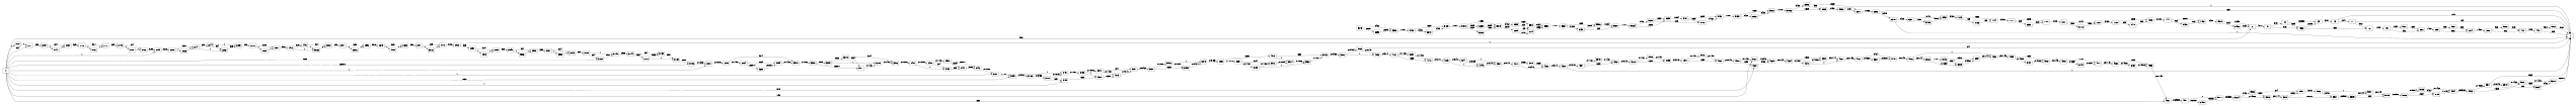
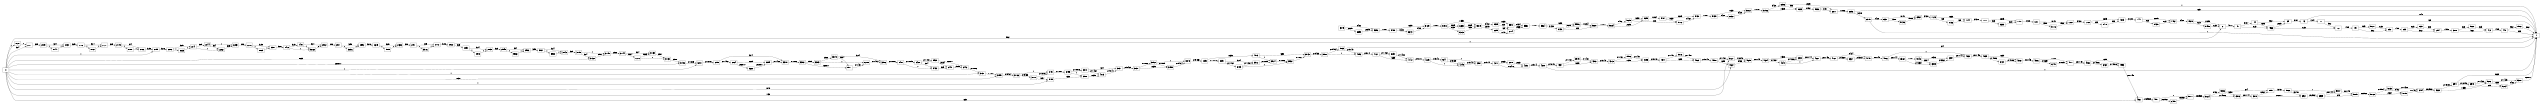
  digraph {
    rankdir=LR
    node [shape=rectangle]
    2
    41
    44
    7566
    65
    161
    73
    191
    1
    77
    232
    9617
    233
    254
    9637
    388
    412
    9660
    440
    1982
    2001
    2009
    2030
    8747
    2106
    2127
    8767
    2145
    2166
    8787
    2195
    2202
    2241
    8825
    2244
    2262
    2265
    2286
    2307
    8865
    2472
    2481
    5868
    2502
    2571
    2592
    5896
    2615
    2636
    8905
    2751
    2772
    5916
    2822
    2850
    2883
    5948
    2945
    2966
    5968
    3021
    3042
    5988
    3119
    3132
    3140
    3144
    3165
    6026
    3183
    3196
    3201
    3258
    3300
    6064
    3360
    6085
    9680
    3369
    8911
    3375
    6108
    3396
    3401
    3420
    3422
    8920
    3441
    3442
    3731
    3755
    3766
    3770
    3791
    9180
    3795
    3988
    3810
    4013
    3831
    3837
    3852
    3858
    3873
    3890
    3891
    4073
    3912
    6183
    3924
    3942
    3932
    3950
    3963
    4096
    4121
    4142
    6230
    4225
    4246
    6241
    4257
    4271
    4292
    6270
    4300
    4337
    4353
    8975
    4373
    4395
    8996
    4544
    4565
    9016
    4598
    4622
    9027
    4625
    4634
    4640
    6302
    4661
    4727
    4748
    6327
    4766
    4832
    6362
    4839
    6383
    9046
    4868
    6420
    6387
    4886
    4907
    6440
    4932
    4953
    6460
    4961
    4991
    5017
    6485
    5024
    5036
    6506
    5057
    6510
    5066
    6521
    5087
    5105
    6535
    5168
    5183
    5189
    5204
    5222
    5261
    6571
    5264
    5300
    6578
    5375
    5396
    6653
    5408
    5429
    6673
    5498
    5519
    6693
    9313
    5525
    6699
    5540
    6714
    5552
    5564
    5596
    6736
    5600
    5664
    5675
    5698
    5712
    5707
    5730
    5739
    5760
    6832
    5796
    5823
    6856
    5836
    6877
    6896
    6915
    6931
    6952
    9136
    7123
    7144
    9156
    7177
    7198
    9399
    7201
    7222
    9176
    7282
    7303
    9419
    7441
    7462
    9439
    7528
    9459
    8727
    0
    2 -> 41 [label=4010]
    41 -> 44 [label=3187]
    41 -> 7566 [label=823]
    44 -> 7566 [label=2605]
-   44 -> 65 [label=282568]
+   44 -> 65 [label=582]
    7566 -> 65 [label=2605]
    7566 -> 161 [label=823]
    65 -> 73 [label=3187]
    161 -> 191 [label=1405]
    73 -> 1 [label=1840]
    73 -> 77 [label=1347]
    191 -> 232 [label=582]
    191 -> 9617 [label=823]
    77 -> 161 [label=582]
    77 -> 1 [label=765]
    232 -> 233 [label=1405]
    9617 -> 232 [label=823]
    233 -> 254 [label=582]
    233 -> 9637 [label=823]
    254 -> 388 [label=1405]
    9637 -> 254 [label=823]
    388 -> 412 [label=582]
    388 -> 9660 [label=823]
    412 -> 440 [label=1405]
    9660 -> 412 [label=823]
    440 -> 1 [label=823]
    440 -> 1982 [label=582]
    1982 -> 1 [label=582]
    2001 -> 2009 [label=325]
    2009 -> 2030 [label=324]
    2009 -> 8747 [label=1]
    2030 -> 2106 [label=325]
    8747 -> 2030 [label=1]
    2106 -> 2127 [label=324]
    2106 -> 8767 [label=1]
    2127 -> 2145 [label=325]
    8767 -> 2127 [label=1]
    2145 -> 2166 [label=324]
    2145 -> 8787 [label=1]
    2166 -> 2195 [label=325]
    8787 -> 2166 [label=1]
    2195 -> 2202 [label=326]
    2202 -> 2241 [label=325]
    2202 -> 8825 [label=1]
    2241 -> 2244 [label=325]
    2241 -> 2262 [label=1]
    8825 -> 2241 [label=1]
    2244 -> 2262 [label=324]
    2244 -> 2265 [label=1]
    2262 -> 2265 [label=325]
    2265 -> 2286 [label=326]
    2286 -> 2307 [label=325]
    2286 -> 8865 [label=1]
    2307 -> 2472 [label=326]
    8865 -> 2307 [label=1]
    2472 -> 2481 [label=325]
    2472 -> 5868 [label=1]
    2481 -> 5868 [label=1]
    2481 -> 2502 [label=324]
    5868 -> 2502 [label=2]
    2502 -> 2571 [label=326]
    2571 -> 2592 [label=325]
    2571 -> 5896 [label=1]
    2592 -> 2615 [label=326]
    5896 -> 2592 [label=1]
    2615 -> 2636 [label=325]
    2615 -> 8905 [label=1]
    2636 -> 2751 [label=326]
    8905 -> 2636 [label=1]
    2751 -> 2772 [label=325]
    2751 -> 5916 [label=1]
    2772 -> 2822 [label=326]
    5916 -> 2772 [label=1]
    2822 -> 1 [label=1]
    2822 -> 2850 [label=325]
    2850 -> 2883 [label=324]
    2850 -> 5948 [label=1]
    2883 -> 2945 [label=325]
    5948 -> 2883 [label=1]
    2945 -> 2966 [label=324]
    2945 -> 5968 [label=1]
    2966 -> 3021 [label=325]
    5968 -> 2966 [label=1]
    3021 -> 3042 [label=324]
    3021 -> 5988 [label=1]
    3042 -> 3119 [label=325]
    5988 -> 3042 [label=1]
    3119 -> 3132 [label=324]
    3119 -> 3140 [label=1]
    3132 -> 3140 [label=2987]
    3140 -> 3144 [label=2988]
    3144 -> 3165 [label=324]
    3144 -> 6026 [label=2664]
    3165 -> 3183 [label=2987]
    6026 -> 3165 [label=2663]
    6026 -> 3183 [label=1]
    3183 -> 3196 [label=2988]
    3196 -> 3201 [label=271805]
    3201 -> 3258 [label=271806]
    3258 -> 3300 [label=324]
    3258 -> 6064 [label=271482]
    3300 -> 3360 [label=271806]
    6064 -> 6085 [label=2665]
    6064 -> 9680 [label=268817]
    3360 -> 3369 [label=2989]
    3360 -> 8911 [label=268817]
    6085 -> 3300 [label=271482]
    9680 -> 6085 [label=268817]
    3369 -> 3375 [label=2988]
    3369 -> 6108 [label=1]
    8911 -> 6108 [label=271481]
    3375 -> 8911 [label=2664]
    3375 -> 3396 [label=324]
    6108 -> 3396 [label=271482]
    3396 -> 3401 [label=271806]
    3401 -> 3420 [label=271805]
    3401 -> 3422 [label=1]
    3420 -> 3422 [label=324]
    3420 -> 8920 [label=271481]
    3422 -> 3441 [label=325]
    8920 -> 3441 [label=2664]
    8920 -> 3442 [label=268817]
    3441 -> 3442 [label=2989]
    3442 -> 3731 [label=271806]
    3731 -> 3755 [label=271807]
    3755 -> 3766 [label=279464]
    3766 -> 3770 [label=279463]
    3766 -> 3791 [label=1]
    3770 -> 3791 [label=271806]
    3770 -> 9180 [label=7657]
    3791 -> 3795 [label=271807]
    9180 -> 3988 [label=7658]
    3795 -> 3988 [label=1]
    3795 -> 3810 [label=271806]
    3988 -> 4013 [label=7659]
    3810 -> 4013 [label=271482]
    3810 -> 3831 [label=324]
    4013 -> 3831 [label=279141]
    3831 -> 3837 [label=279465]
    3837 -> 3852 [label=271806]
    3837 -> 3858 [label=7659]
    3852 -> 3858 [label=271805]
    3852 -> 3873 [label=1]
    3858 -> 3873 [label=279464]
    3873 -> 3890 [label=279465]
    3890 -> 3891 [label=271806]
    3890 -> 4073 [label=7659]
    3891 -> 3912 [label=324]
    3891 -> 6183 [label=271482]
    4073 -> 3924 [label=1]
    4073 -> 3942 [label=7658]
    3912 -> 3924 [label=271805]
    6183 -> 3912 [label=271481]
    6183 -> 3932 [label=1]
    3924 -> 3932 [label=271806]
    3942 -> 3950 [label=279465]
    3932 -> 3942 [label=271807]
    3950 -> 3963 [label=279464]
    3950 -> 4096 [label=1]
    3963 -> 1 [label=324]
    3963 -> 4096 [label=279140]
    4096 -> 4121 [label=279141]
    4121 -> 4142 [label=7659]
    4121 -> 6230 [label=271482]
    4142 -> 4225 [label=279141]
    6230 -> 4142 [label=271482]
    4225 -> 4246 [label=1]
    4225 -> 6241 [label=279140]
    4246 -> 4257 [label=279140]
    6241 -> 4246 [label=279139]
    6241 -> 4257 [label=1]
    4257 -> 4271 [label=279141]
    4271 -> 4292 [label=276476]
    4271 -> 6270 [label=2665]
    4292 -> 4300 [label=279141]
    6270 -> 4292 [label=2665]
    4300 -> 1 [label=1]
    4300 -> 4337 [label=279140]
    4337 -> 4353 [label=7659]
    4337 -> 8975 [label=271481]
    4353 -> 4373 [label=279140]
    8975 -> 4353 [label=271481]
    4373 -> 4395 [label=7659]
    4373 -> 8996 [label=271481]
    4395 -> 4544 [label=279140]
    8996 -> 4395 [label=271481]
    4544 -> 4565 [label=7659]
    4544 -> 9016 [label=271481]
    4565 -> 4598 [label=279140]
    9016 -> 4565 [label=271481]
    4598 -> 4622 [label=7659]
    4598 -> 9027 [label=271481]
    4622 -> 4625 [label=9499]
    9027 -> 4625 [label=272246]
    4625 -> 4634 [label=281745]
    4634 -> 4640 [label=274087]
    4634 -> 6302 [label=7658]
    4640 -> 6302 [label=274086]
    4640 -> 4661 [label=1]
    6302 -> 4661 [label=281744]
    4661 -> 4727 [label=281745]
    4727 -> 4748 [label=8424]
    4727 -> 6327 [label=273321]
    4748 -> 4766 [label=281745]
    6327 -> 4748 [label=273321]
    4766 -> 4832 [label=1]
    4766 -> 6362 [label=281744]
    4832 -> 4839 [label=281745]
    6362 -> 6383 [label=270657]
    6362 -> 9046 [label=11087]
    4839 -> 4868 [label=7659]
    4839 -> 6420 [label=274086]
    6383 -> 6387 [label=273321]
    9046 -> 6383 [label=2664]
    9046 -> 6387 [label=8423]
    4868 -> 4886 [label=281745]
    6420 -> 4868 [label=274086]
    6387 -> 4832 [label=281744]
    4886 -> 4907 [label=11088]
    4886 -> 6440 [label=270657]
    4907 -> 4932 [label=281745]
    6440 -> 4907 [label=270657]
    4932 -> 4953 [label=7659]
    4932 -> 6460 [label=274086]
    4953 -> 4961 [label=281745]
    6460 -> 4953 [label=274086]
    4961 -> 4991 [label=282568]
    4991 -> 5017 [label=1]
    4991 -> 6485 [label=282567]
    5017 -> 5024 [label=282568]
    6485 -> 5017 [label=282567]
    5024 -> 5036 [label=8482]
    5024 -> 6506 [label=274086]
    5036 -> 6506 [label=7658]
    5036 -> 5057 [label=824]
    6506 -> 6510 [label=281744]
    5057 -> 5066 [label=13751]
    6510 -> 5057 [label=12927]
    6510 -> 6521 [label=268817]
    5066 -> 6521 [label=13750]
    5066 -> 5087 [label=1]
    6521 -> 6535 [label=282567]
    5087 -> 5105 [label=281745]
    5105 -> 5168 [label=282568]
    6535 -> 5087 [label=281744]
    6535 -> 5105 [label=823]
    5168 -> 5183 [label=279904]
    5168 -> 5189 [label=2664]
    5183 -> 5189 [label=8482]
    5183 -> 5204 [label=271422]
    5189 -> 5204 [label=11146]
    5204 -> 5222 [label=282568]
    5222 -> 5261 [label=7659]
    5222 -> 6571 [label=274909]
    5261 -> 5264 [label=7659]
    5261 -> 5300 [label=271423]
    6571 -> 1 [label=2663]
    6571 -> 6578 [label=272246]
    5264 -> 5300 [label=8482]
    5300 -> 1 [label=268817]
    6578 -> 5261 [label=271423]
    6578 -> 5264 [label=823]
    5375 -> 5396 [label=8482]
    5375 -> 6653 [label=2605]
    5396 -> 5408 [label=11087]
    6653 -> 5396 [label=2605]
    5408 -> 5429 [label=7659]
    5408 -> 6673 [label=3428]
    5429 -> 5498 [label=11087]
    6673 -> 5429 [label=3428]
    5498 -> 5519 [label=7659]
    5498 -> 6693 [label=2605]
    5498 -> 9313 [label=823]
    5519 -> 5525 [label=8482]
    5519 -> 6699 [label=2605]
    6693 -> 5519 [label=2605]
    9313 -> 5519 [label=823]
    5525 -> 5540 [label=7659]
    5525 -> 6714 [label=823]
    6699 -> 5540 [label=765]
    6699 -> 6714 [label=1840]
    5540 -> 5552 [label=8424]
    6714 -> 5552 [label=2663]
    5552 -> 5564 [label=11087]
    5564 -> 5596 [label=7659]
    5564 -> 6736 [label=3428]
    5596 -> 5600 [label=10264]
    6736 -> 5596 [label=2605]
    6736 -> 5600 [label=823]
    5600 -> 5664 [label=11087]
    5664 -> 5675 [label=8482]
    5664 -> 5698 [label=2605]
    5675 -> 5698 [label=7659]
    5675 -> 5712 [label=823]
    5698 -> 5707 [label=10264]
    5712 -> 5730 [label=8482]
    5707 -> 5712 [label=7659]
    5707 -> 5730 [label=2605]
    5730 -> 5739 [label=11087]
    5739 -> 5760 [label=7659]
    5739 -> 6832 [label=3428]
    5760 -> 5796 [label=11087]
    6832 -> 5760 [label=3428]
    5796 -> 5823 [label=7659]
    5796 -> 6856 [label=3428]
    5823 -> 5836 [label=8482]
    6856 -> 5823 [label=853]
    6856 -> 6877 [label=2605]
    5836 -> 1 [label=1]
    5836 -> 6877 [label=8481]
    6877 -> 6896 [label=11086]
    6896 -> 1 [label=7657]
    6896 -> 6915 [label=3429]
    6915 -> 1 [label=1]
    6915 -> 6931 [label=3428]
    6931 -> 6952 [label=1840]
    6931 -> 9136 [label=1588]
    6952 -> 7123 [label=3428]
    9136 -> 6952 [label=1588]
    7123 -> 7144 [label=2663]
    7123 -> 9156 [label=765]
    7144 -> 7177 [label=3428]
    9156 -> 7144 [label=765]
    7177 -> 7198 [label=2605]
    7177 -> 9399 [label=823]
    7198 -> 7201 [label=3428]
    9399 -> 7198 [label=823]
    7201 -> 7222 [label=1840]
    7201 -> 9176 [label=1588]
    7222 -> 7282 [label=3428]
    9176 -> 7222 [label=1588]
    7282 -> 7303 [label=2605]
    7282 -> 9419 [label=823]
    7303 -> 7441 [label=3428]
    9419 -> 7303 [label=823]
    7441 -> 7462 [label=2605]
    7441 -> 9439 [label=823]
    7462 -> 7528 [label=3428]
    9439 -> 7462 [label=823]
    7528 -> 2 [label=2605]
    7528 -> 9459 [label=823]
    9459 -> 2 [label=823]
    8727 -> 2001 [label=1]
    0 -> 2 [label=582]
    0 -> 2001 [label=324]
    0 -> 2195 [label=1]
    0 -> 3132 [label=2663]
    0 -> 3196 [label=268817]
    0 -> 3201 [label=1]
    0 -> 3731 [label=1]
    0 -> 3755 [label=7657]
    0 -> 9180 [label=1]
    0 -> 4622 [label=1840]
    0 -> 9027 [label=765]
    0 -> 4961 [label=823]
    0 -> 8727 [label=1]
  }
